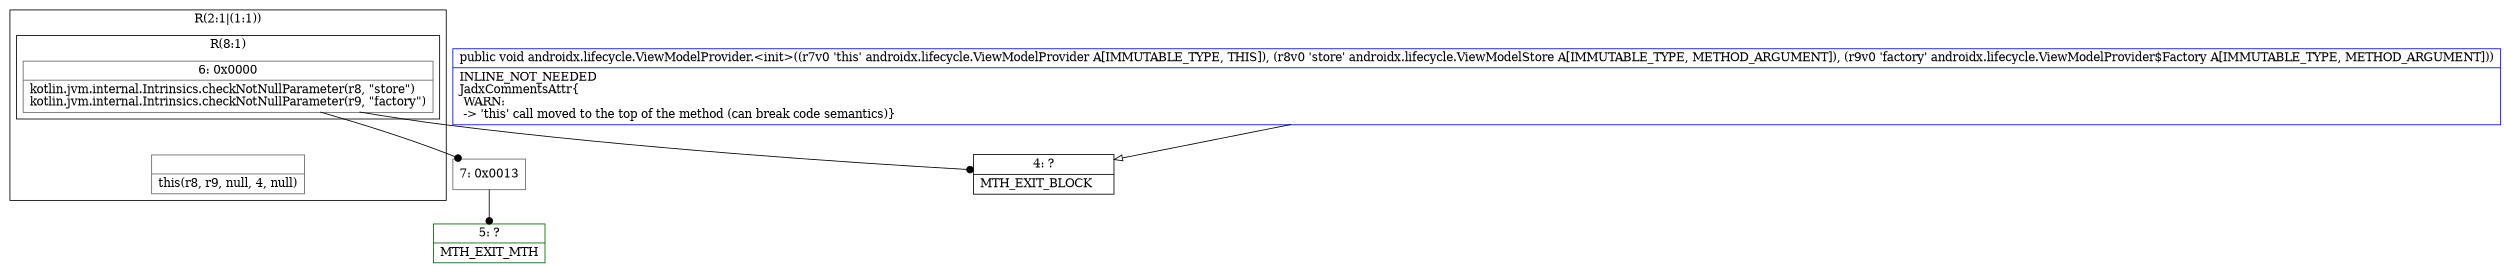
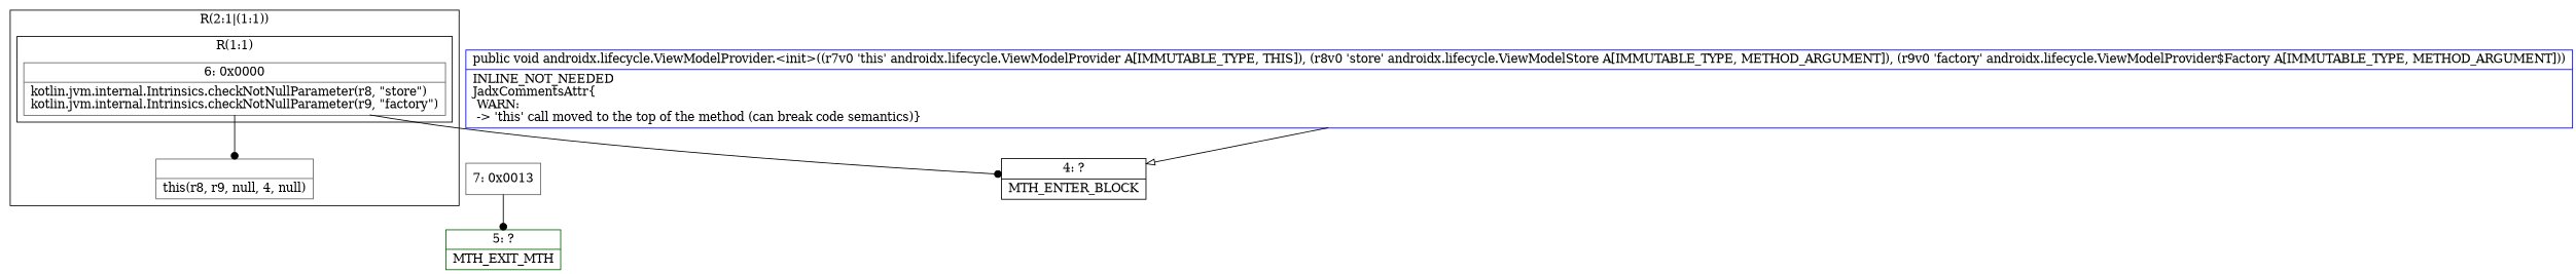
  digraph {
    node [color=gray40 shape=record]
    edge [arrowhead=dot]
    n1 [label="{6\:\ 0x0000|kotlin.jvm.internal.Intrinsics.checkNotNullParameter(r8, \"store\")\lkotlin.jvm.internal.Intrinsics.checkNotNullParameter(r9, \"factory\")\l}"]
    n2 [label="{|this(r8, r9, null, 4, null)\l}"]
    n3 [label="{7\:\ 0x0013}"]
-   n4 [color=black label="{4\:\ ?|MTH_EXIT_BLOCK\l}"]
+   n4 [color=black label="{4\:\ ?|MTH_ENTER_BLOCK\l}"]
    n5 [color=darkgreen label="{5\:\ ?|MTH_EXIT_MTH\l}"]
    n6 [color=blue label="{public void androidx.lifecycle.ViewModelProvider.\<init\>((r7v0 'this' androidx.lifecycle.ViewModelProvider A[IMMUTABLE_TYPE, THIS]), (r8v0 'store' androidx.lifecycle.ViewModelStore A[IMMUTABLE_TYPE, METHOD_ARGUMENT]), (r9v0 'factory' androidx.lifecycle.ViewModelProvider$Factory A[IMMUTABLE_TYPE, METHOD_ARGUMENT]))  | INLINE_NOT_NEEDED\lJadxCommentsAttr\{\l WARN: \l \-\> 'this' call moved to the top of the method (can break code semantics)\}\l}"]
    subgraph cluster_1 {
      label="R(2:1|(1:1))"
      n2
      subgraph cluster_2 {
-       label="R(8:1)"
+       label="R(1:1)"
        n1
      }
    }
-   n1 -> n3
+   n1 -> n2
    n1 -> n4
    n3 -> n5
    n6 -> n4 [arrowhead=onormal]
  }
